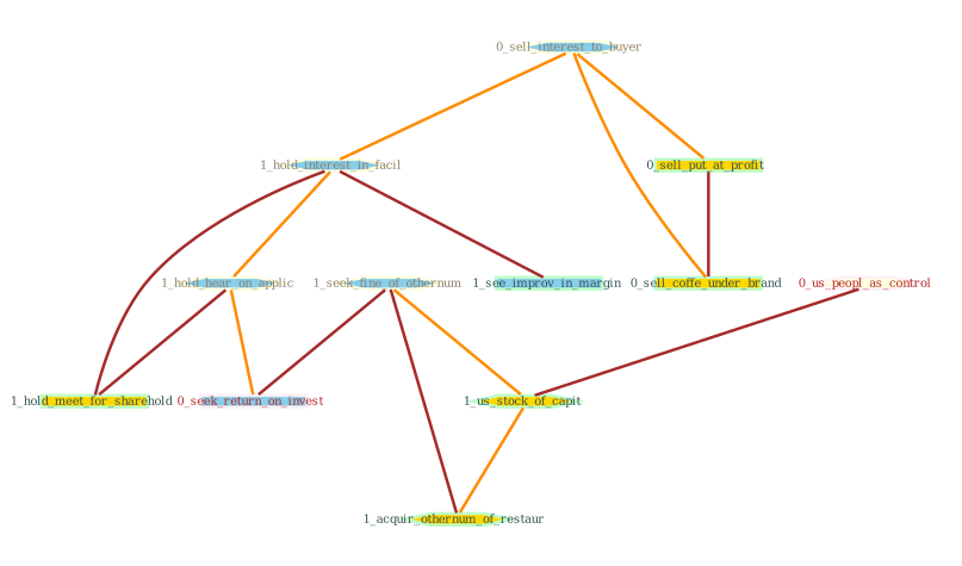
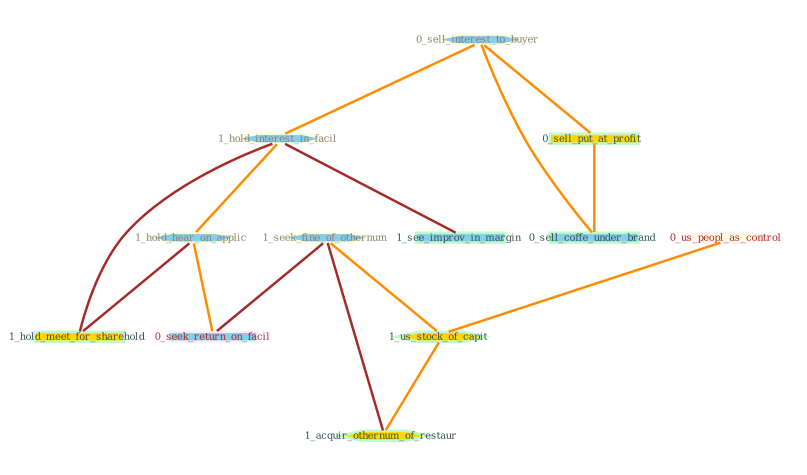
  graph {
    node [color="#BDFCC9" fillcolor=skyblue fixedsize=true fontcolor="#2f4f4f" fontsize=4 shape=hexagon style=filled]
    edge [color=darkorange w=1]
    "1_seek_fine_of_othernum " [color="#ffffe0" fontcolor="#8b7d6b" height=.06 width=.5]
    "0_sell_interest_to_buyer " [color="#ffffe0" fontcolor="#8b7d6b" height=.06 width=.5]
    "1_hold_interest_in_facil " [color="#ffffe0" fontcolor="#8b7d6b" height=.06 width=.5]
    "1_hold_hear_on_applic " [color="#ffffe0" fontcolor="#8b7d6b" height=.06 width=.5]
    "0_us_peopl_as_control " [color="#fff0f5" fillcolor=lightyellow fontcolor="#b22222" height=.06 width=.5]
-   "0_seek_return_on_invest " [color="#fff0f5" fontcolor="#b22222" height=.06 shape=box width=.5]
+   "0_seek_return_on_invest " [color="#fff0f5" fontcolor="#b22222" height=.06 shape=box width=.5 label="0_seek_return_on_facil"]
    "1_us_stock_of_capit " [fillcolor=gold height=.06 width=.5]
    "1_acquir_othernum_of_restaur " [fillcolor=gold height=.06 width=.5]
    "0_sell_put_at_profit " [fillcolor=gold height=.06 shape=box width=.5]
-   "0_sell_coffe_under_brand " [fillcolor=gold height=.06 shape=box width=.5]
+   "0_sell_coffe_under_brand " [height=.06 shape=box width=.5]
    "1_see_improv_in_margin " [height=.06 shape=box width=.5]
    "1_hold_meet_for_sharehold " [fillcolor=gold height=.06 shape=box width=.5]
    subgraph sub_1 {
      "1_seek_fine_of_othernum "
      "0_sell_interest_to_buyer "
      "1_hold_interest_in_facil "
      "1_hold_hear_on_applic "
    }
    subgraph sub_2 {
      "0_us_peopl_as_control "
      "0_seek_return_on_invest "
    }
    "1_seek_fine_of_othernum " -- "0_seek_return_on_invest " [color=brown]
    "1_seek_fine_of_othernum " -- "1_us_stock_of_capit "
    "1_seek_fine_of_othernum " -- "1_acquir_othernum_of_restaur " [color=brown]
    "0_sell_interest_to_buyer " -- "1_hold_interest_in_facil "
    "0_sell_interest_to_buyer " -- "0_sell_put_at_profit "
    "0_sell_interest_to_buyer " -- "0_sell_coffe_under_brand "
    "1_hold_interest_in_facil " -- "1_hold_hear_on_applic "
    "1_hold_interest_in_facil " -- "1_see_improv_in_margin " [color=brown]
    "1_hold_interest_in_facil " -- "1_hold_meet_for_sharehold " [color=brown]
    "1_hold_hear_on_applic " -- "0_seek_return_on_invest "
    "1_hold_hear_on_applic " -- "1_hold_meet_for_sharehold " [color=brown]
-   "0_us_peopl_as_control " -- "1_us_stock_of_capit " [color=brown]
+   "0_us_peopl_as_control " -- "1_us_stock_of_capit "
    "1_us_stock_of_capit " -- "1_acquir_othernum_of_restaur "
-   "0_sell_put_at_profit " -- "0_sell_coffe_under_brand " [color=brown]
+   "0_sell_put_at_profit " -- "0_sell_coffe_under_brand "
  }
